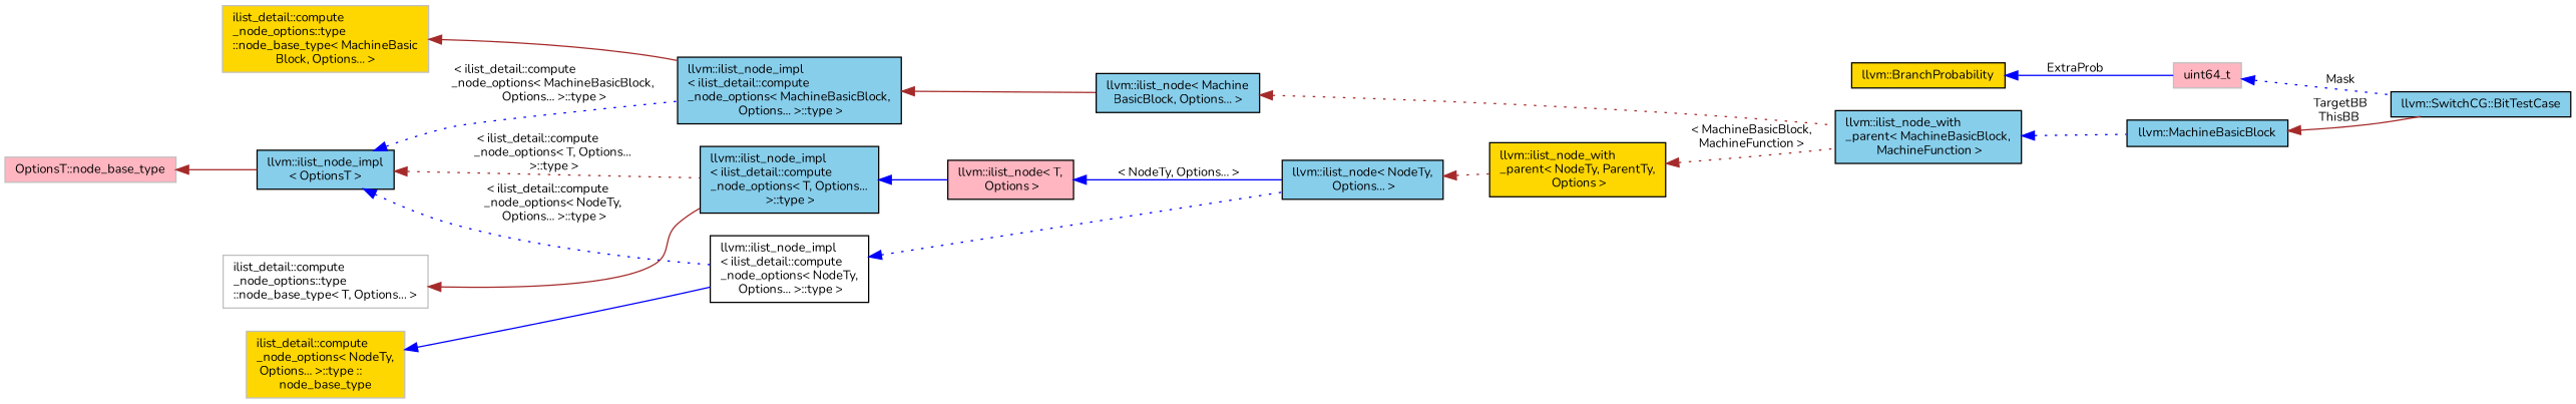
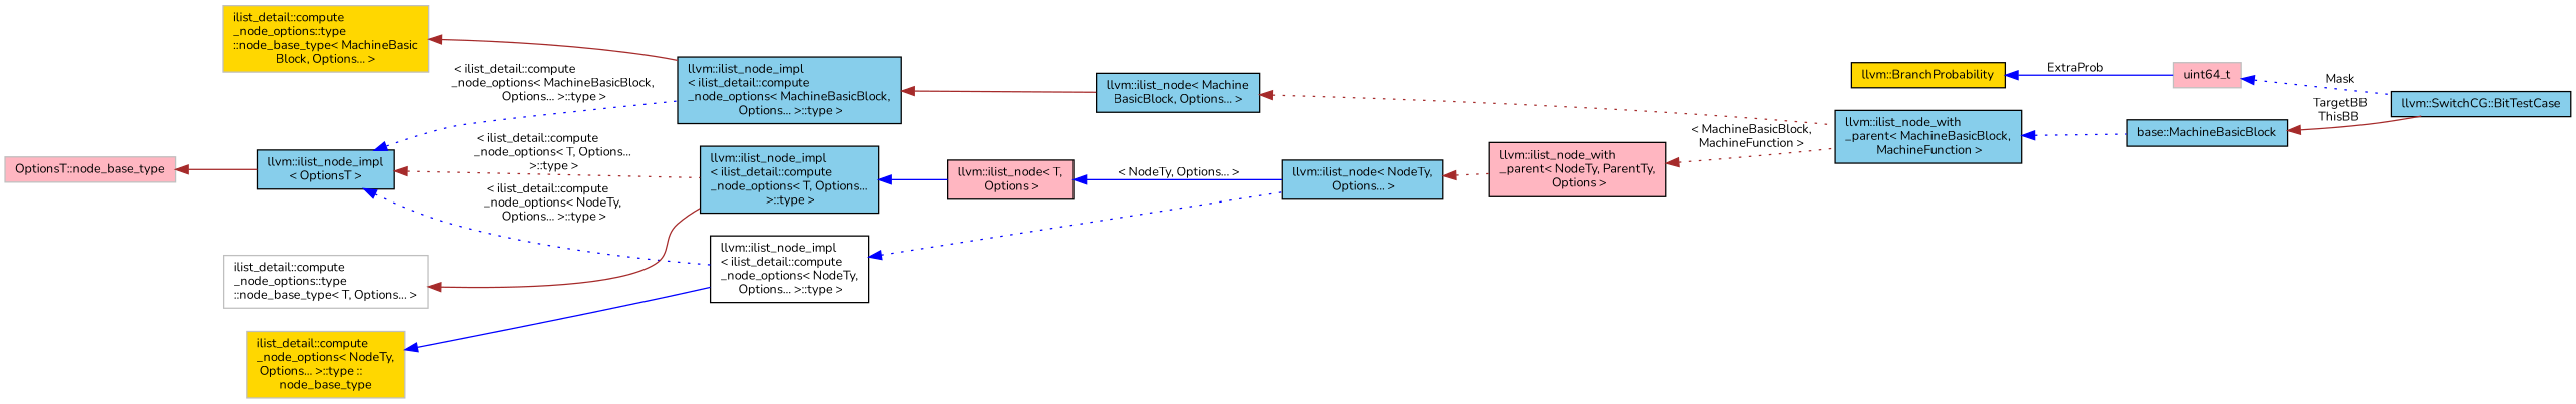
  digraph {
    fontname=Nunito
    rankdir=LR
    node [color=black fillcolor=skyblue fontname=Nunito fontsize=10 shape=record style=filled]
    edge [color=blue dir=back fontname=Nunito fontsize=10 labelfontname=Helvetica labelfontsize=10 style=dotted]
    n1 [fontcolor=black height=0.2 label="llvm::SwitchCG::BitTestCase" width=0.4]
    n2 [color=grey75 fillcolor=lightpink height=0.2 label=uint64_t width=0.4]
    n3 [fillcolor=gold height=0.2 label="llvm::BranchProbability" width=0.4]
-   n4 [height=0.2 label="llvm::MachineBasicBlock" width=0.4]
+   n4 [height=0.2 label="base::MachineBasicBlock" width=0.4]
    n5 [height=0.2 label="llvm::ilist_node_with\l_parent\< MachineBasicBlock,\l MachineFunction \>" width=0.4]
    n6 [height=0.2 label="llvm::ilist_node\< Machine\lBasicBlock, Options... \>" width=0.4]
    n7 [height=0.2 label="llvm::ilist_node_impl\l\< ilist_detail::compute\l_node_options\< MachineBasicBlock,\l Options... \>::type \>" width=0.4]
    n8 [color=grey75 fillcolor=gold height=0.2 label="ilist_detail::compute\l_node_options::type \l::node_base_type\< MachineBasic\lBlock, Options... \>" width=0.4]
    n9 [height=0.2 label="llvm::ilist_node_impl\l\< OptionsT \>" width=0.4]
    n10 [height=0.2 label="llvm::ilist_node_impl\l\< ilist_detail::compute\l_node_options\< T, Options...\l \>::type \>" width=0.4]
    n11 [fillcolor=white height=0.2 label="llvm::ilist_node_impl\l\< ilist_detail::compute\l_node_options\< NodeTy,\l Options... \>::type \>" width=0.4]
    n12 [fillcolor=lightpink height=0.2 label="llvm::ilist_node\< T,\l Options \>" width=0.4]
    n13 [height=0.2 label="llvm::ilist_node\< NodeTy,\l Options... \>" width=0.4]
    n14 [color=grey75 fillcolor=lightpink height=0.2 label="OptionsT::node_base_type" width=0.4]
-   n15 [fillcolor=gold height=0.2 label="llvm::ilist_node_with\l_parent\< NodeTy, ParentTy,\l Options \>" width=0.4]
+   n15 [fillcolor=lightpink height=0.2 label="llvm::ilist_node_with\l_parent\< NodeTy, ParentTy,\l Options \>" width=0.4]
    n16 [color=grey75 fillcolor=white height=0.2 label="ilist_detail::compute\l_node_options::type \l::node_base_type\< T, Options... \>" width=0.4]
    n17 [color=grey75 fillcolor=gold height=0.2 label="ilist_detail::compute\l_node_options\< NodeTy,\l Options... \>::type ::\lnode_base_type" width=0.4]
    n2 -> n1 [label=" Mask"]
    n3 -> n2 [label=" ExtraProb" style=solid]
    n4 -> n1 [color=brown label=" TargetBB\nThisBB" style=solid]
    n5 -> n4
    n6 -> n5 [color=brown]
    n7 -> n6 [color=brown style=solid]
    n8 -> n7 [color=brown style=solid]
    n9 -> n7 [label=" \< ilist_detail::compute\l_node_options\< MachineBasicBlock,\l Options... \>::type \>"]
    n9 -> n10 [color=brown label=" \< ilist_detail::compute\l_node_options\< T, Options...\l \>::type \>"]
    n9 -> n11 [label=" \< ilist_detail::compute\l_node_options\< NodeTy,\l Options... \>::type \>"]
    n10 -> n12 [style=solid]
    n11 -> n13
    n12 -> n13 [label=" \< NodeTy, Options... \>" style=solid]
    n13 -> n15 [color=brown]
    n14 -> n9 [color=brown style=solid]
    n15 -> n5 [color=brown label=" \< MachineBasicBlock,\l MachineFunction \>"]
    n16 -> n10 [color=brown style=solid]
    n17 -> n11 [style=solid]
  }
